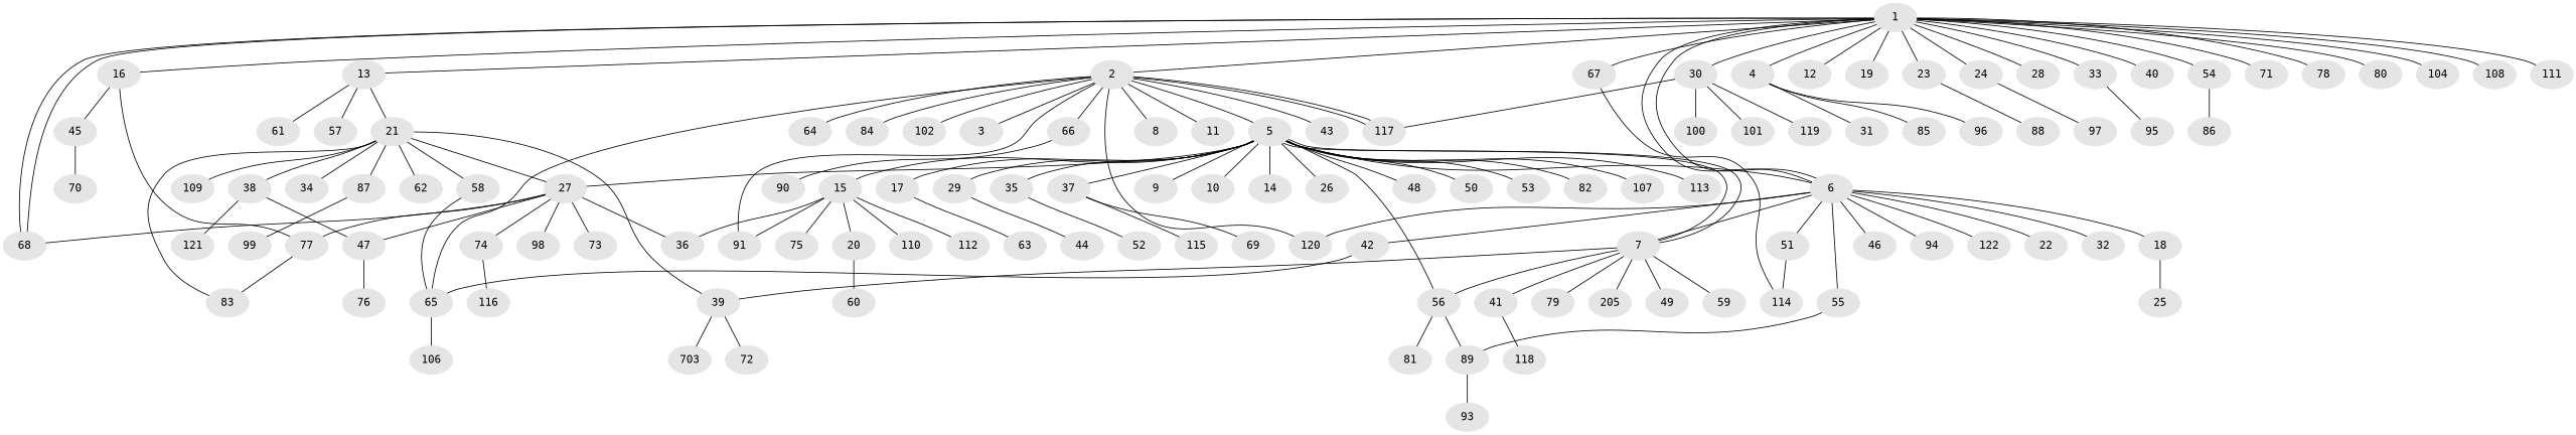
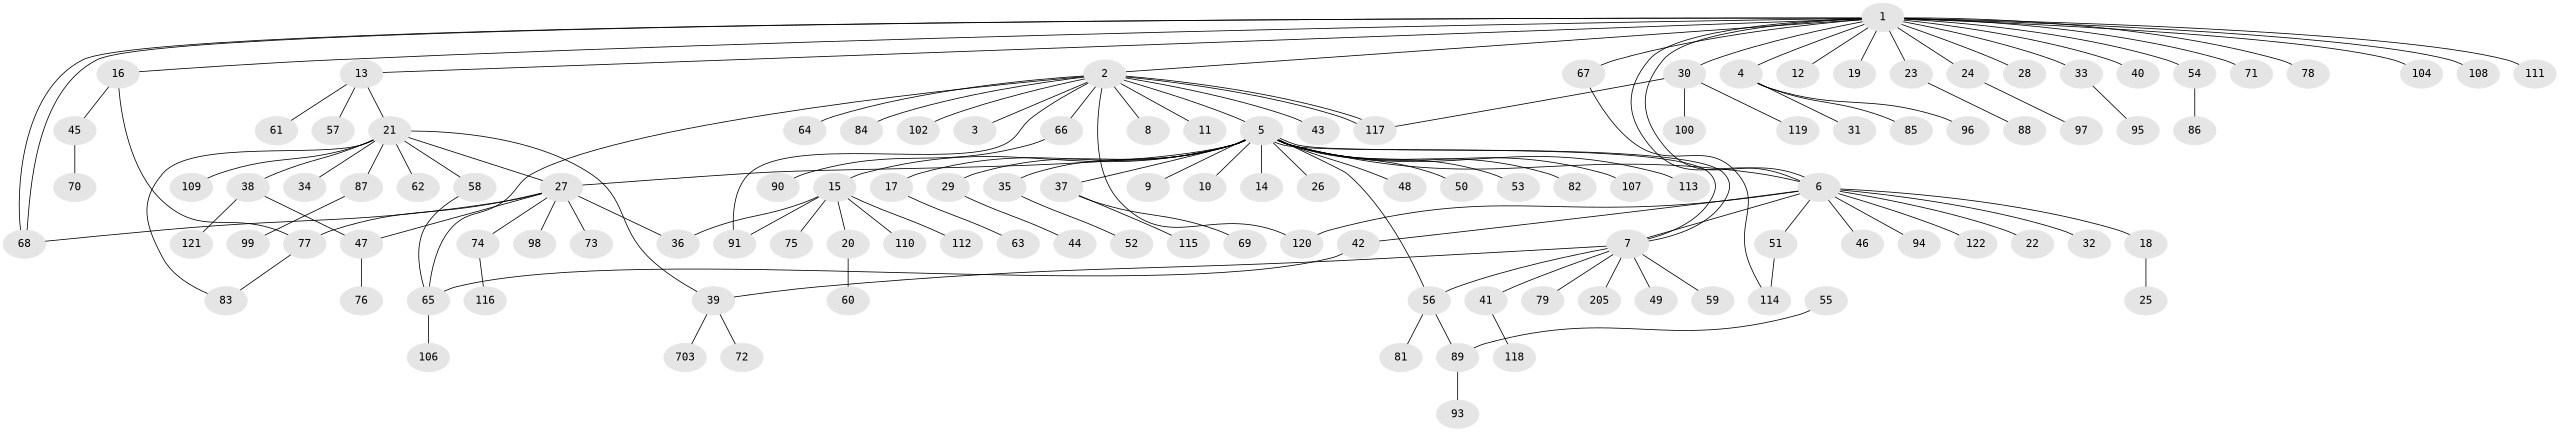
  graph {
    fontname="DejaVu Sans Mono"
    node [color=gray90 fontname="DejaVu Sans Mono" style=filled]
    edge [fontname="DejaVu Sans Mono"]
    1
    2
    4
    6
    12
    13
    16
    19
    23
    24
    28
    30
    33
    40
    54
    67
    68
    71
    78
-   80
    104
    108
    111
    3
    5
    8
    11
    43
    64
    65
    66
    84
    91
    102
    117
    120
    31
    85
    96
    7
    18
    22
    32
    42
    46
    51
    55
    94
    122
    21
    57
    61
    45
    77
    88
    97
    100
-   101
    119
    95
    86
    114
    9
    10
    14
    15
    17
    26
    27
    29
    35
    37
    48
    50
    53
    56
    82
    107
    113
    106
    90
    39
    41
    49
    59
    79
    n87 [label=205]
    20
    36
    75
    110
    112
    63
    47
    73
    74
    98
    44
    52
    69
    115
    89
    81
    25
    72
    n106 [label=703]
    118
    34
    38
    58
    62
    83
    87
    109
    60
    70
    121
    99
    76
    116
    93
    1 -- 2
    1 -- 4
    1 -- 6
    1 -- 6
    1 -- 12
    1 -- 13
    1 -- 16
    1 -- 19
    1 -- 23
    1 -- 24
    1 -- 28
    1 -- 30
    1 -- 33
    1 -- 40
    1 -- 54
    1 -- 67
    1 -- 68
    1 -- 68
    1 -- 71
    1 -- 78
-   1 -- 80
    1 -- 104
    1 -- 108
    1 -- 111
    2 -- 3
    2 -- 5
    2 -- 8
    2 -- 11
    2 -- 43
    2 -- 64
    2 -- 65
    2 -- 66
    2 -- 84
    2 -- 91
    2 -- 102
    2 -- 117
    2 -- 117
    2 -- 120
    4 -- 31
    4 -- 85
    4 -- 96
    6 -- 120
    6 -- 7
    6 -- 18
    6 -- 22
    6 -- 32
    6 -- 42
    6 -- 46
    6 -- 51
-   6 -- 55
    6 -- 94
    6 -- 122
    13 -- 21
    13 -- 57
    13 -- 61
    16 -- 45
    16 -- 77
    23 -- 88
    24 -- 97
    30 -- 117
    30 -- 100
-   30 -- 101
    30 -- 119
    33 -- 95
    54 -- 86
    67 -- 114
    5 -- 6
    5 -- 7
    5 -- 7
    5 -- 9
    5 -- 10
    5 -- 14
    5 -- 15
    5 -- 17
    5 -- 26
    5 -- 27
    5 -- 29
    5 -- 35
    5 -- 37
    5 -- 48
    5 -- 50
    5 -- 53
    5 -- 56
    5 -- 82
    5 -- 107
    5 -- 113
    65 -- 106
    66 -- 90
    7 -- 56
    7 -- 39
    7 -- 41
    7 -- 49
    7 -- 59
    7 -- 79
    7 -- n87
    18 -- 25
    42 -- 65
    51 -- 114
    55 -- 89
    21 -- 27
    21 -- 39
    21 -- 34
    21 -- 38
    21 -- 58
    21 -- 62
    21 -- 83
    21 -- 87
    21 -- 109
    45 -- 70
    77 -- 83
    15 -- 91
    15 -- 20
    15 -- 36
    15 -- 75
    15 -- 110
    15 -- 112
    17 -- 63
    27 -- 68
    27 -- 77
    27 -- 36
    27 -- 47
    27 -- 73
    27 -- 74
    27 -- 98
    29 -- 44
    35 -- 52
    37 -- 69
    37 -- 115
    56 -- 89
    56 -- 81
    39 -- 72
    39 -- n106
    41 -- 118
    20 -- 60
    47 -- 76
    74 -- 116
    89 -- 93
    38 -- 47
    38 -- 121
    58 -- 65
    87 -- 99
  }
